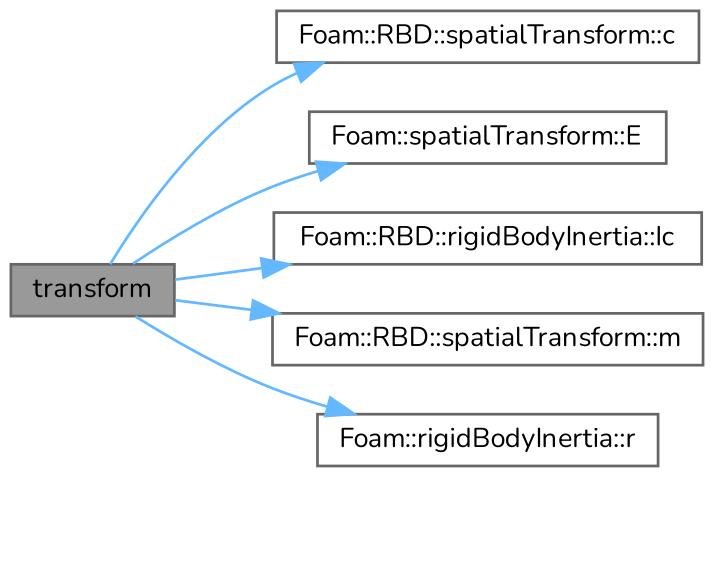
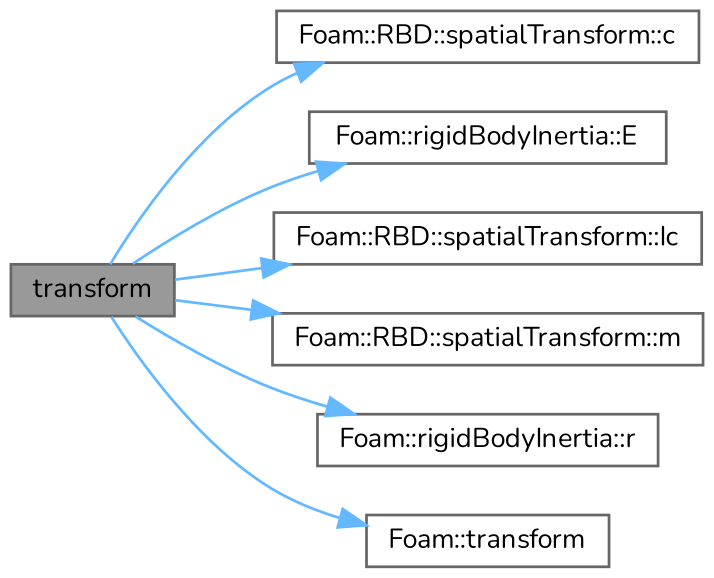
  digraph {
    fontname=Nunito
    rankdir=LR
    node [color=grey40 fillcolor=white fontname=Nunito fontsize=10 shape=box style=filled]
    edge [color=steelblue1 fontname=Nunito fontsize=10 labelfontname=Helvetica labelfontsize=10 style=solid]
    n1 [color=gray40 fillcolor=grey60 fontcolor=black height=0.2 label=transform width=0.4]
    n2 [height=0.2 label="Foam::RBD::spatialTransform::c" width=0.4]
-   n3 [height=0.2 label="Foam::spatialTransform::E" width=0.4]
-   n4 [height=0.2 label="Foam::RBD::rigidBodyInertia::Ic" width=0.4]
+   n3 [height=0.2 label="Foam::rigidBodyInertia::E" width=0.4]
+   n4 [height=0.2 label="Foam::RBD::spatialTransform::Ic" width=0.4]
    n5 [height=0.2 label="Foam::RBD::spatialTransform::m" width=0.4]
    n6 [height=0.2 label="Foam::rigidBodyInertia::r" width=0.4]
+   n7 [height=0.2 label="Foam::transform" width=0.4]
    n1 -> n2
    n1 -> n3
    n1 -> n4
    n1 -> n5
    n1 -> n6
+   n1 -> n7
  }
